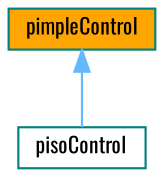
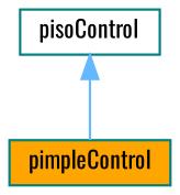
  digraph {
    fontname=Oswald
    node [color=teal fontname=Oswald fontsize=10 shape=box style=filled]
    n1 [fillcolor=white fontcolor=black height=0.2 label=pisoControl width=0.4]
    n2 [fillcolor=orange height=0.2 label=pimpleControl width=0.4]
-   n2 -> n1 [color=steelblue1 dir=back fontname=Oswald fontsize=10 labelfontname=Helvetica labelfontsize=10 style=solid]
+   n1 -> n2 [color=steelblue1 dir=back fontname=Oswald fontsize=10 labelfontname=Helvetica labelfontsize=10 style=solid]
  }
